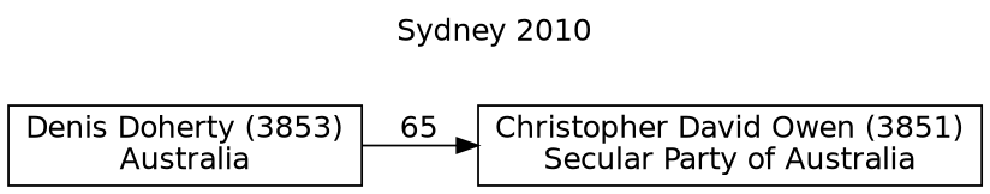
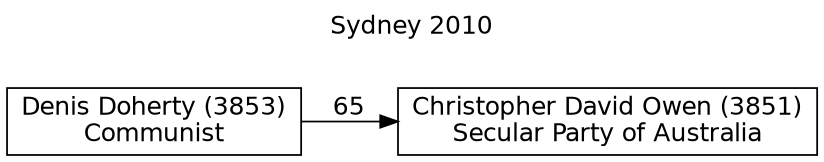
  digraph {
    label="Sydney 2010"
    labelloc=t
    mclimit=10
    rankdir=LR
    fontname="DejaVu Sans"
    node [shape=box fontname="DejaVu Sans"]
    n1 [label="Christopher David Owen (3851)\nSecular Party of Australia"]
-   n2 [label="Denis Doherty (3853)\nAustralia"]
+   n2 [label="Denis Doherty (3853)\nCommunist"]
    n2 -> n1 [label=65 fontname="DejaVu Sans"]
  }
